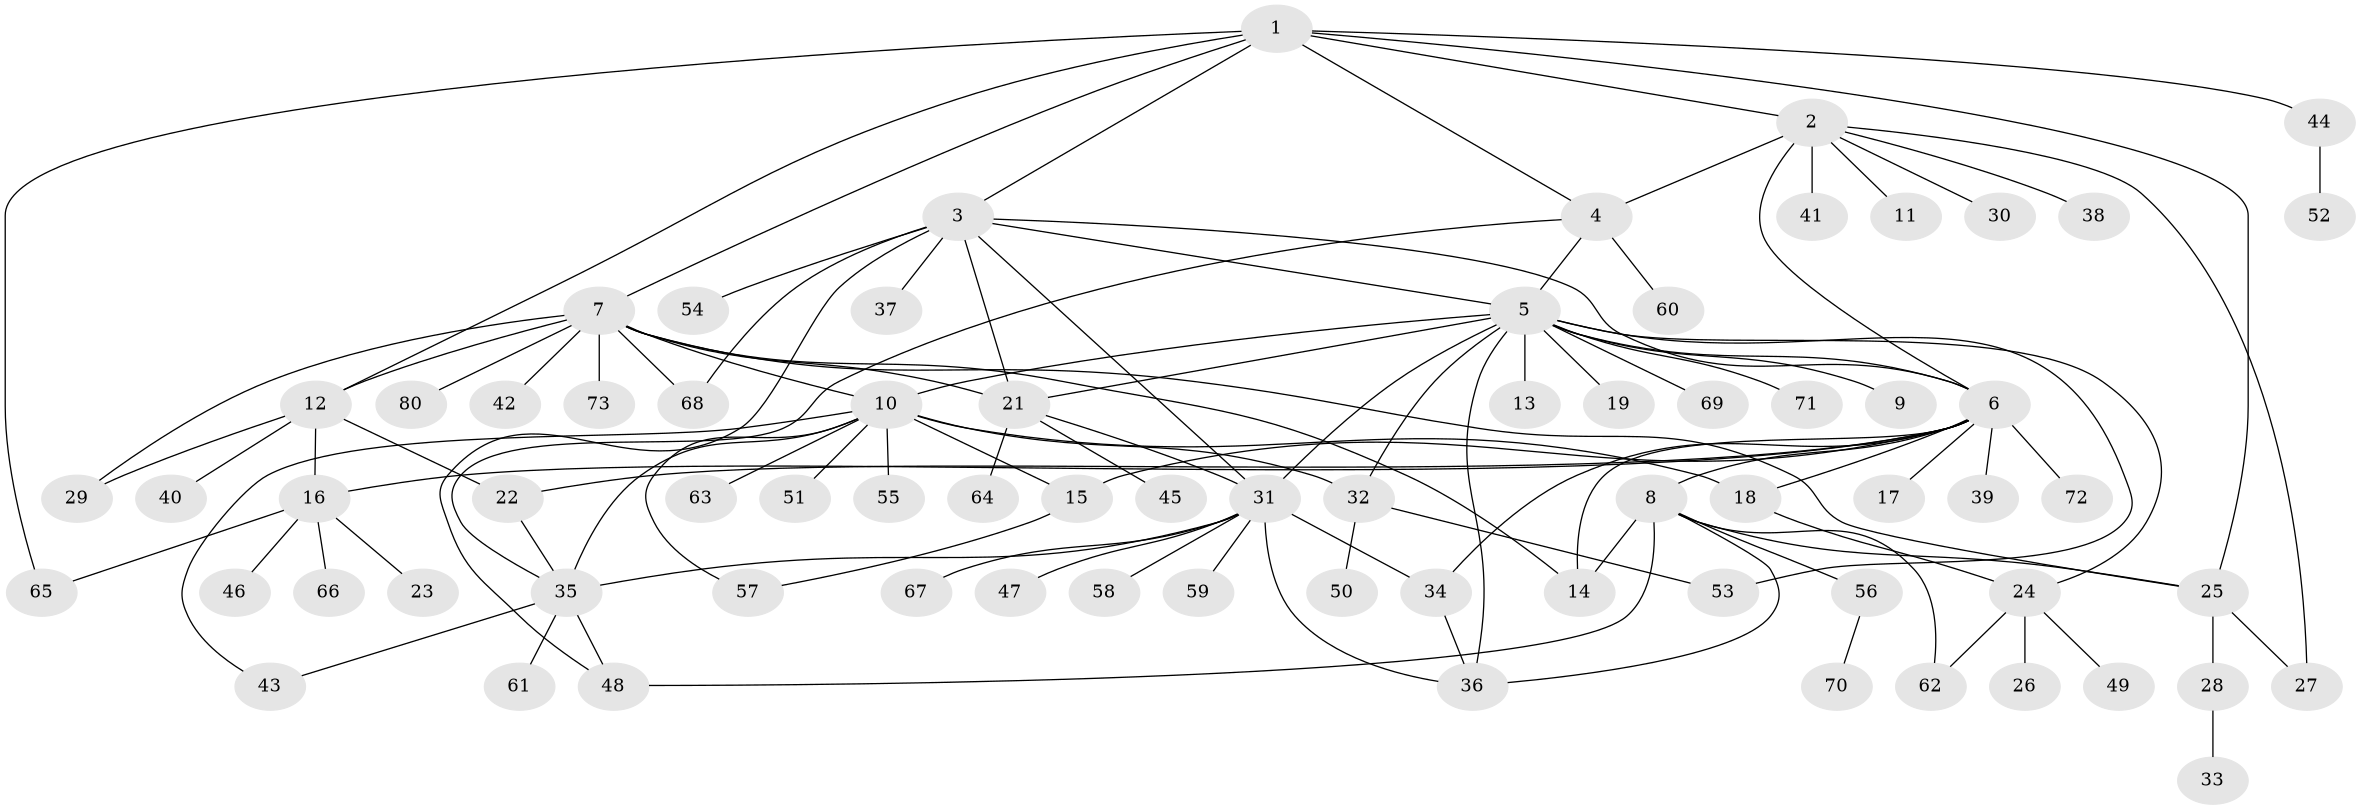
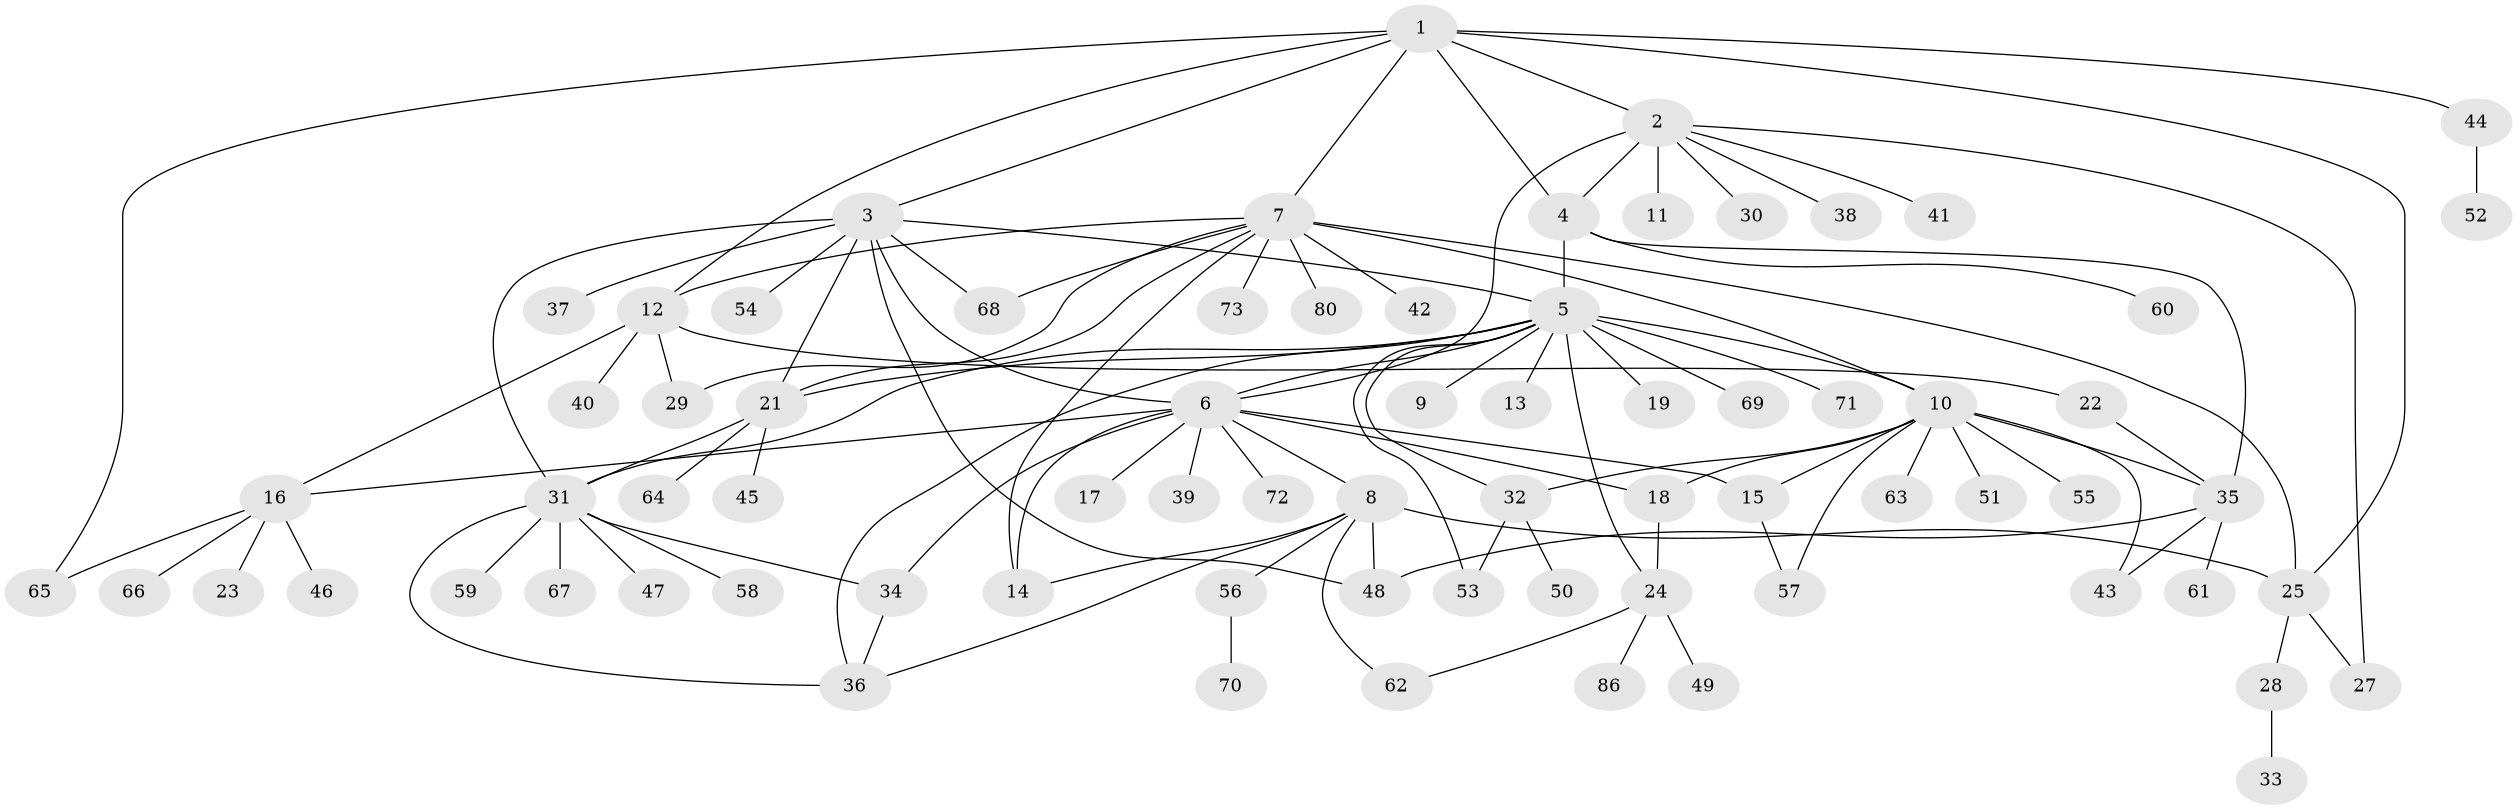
  graph {
    node [color=gray90 style=filled]
    edge [weight=1.0]
    1
    2
    3
    4
    7
    12
    25
    44
    65
    6
    11
    27
    30
    38
    41
    5
    21
    31
    37
    48
    54
    68
    35
    60
    29
    10
    14
    n28 [label=80]
    42
    73
    16
    22
    40
    28
    52
    8
    15
    17
    18
    34
    39
    72
    9
    13
    19
    24
    32
    36
    53
    69
    71
    45
    64
    47
    58
    59
    67
    43
    61
    51
    55
    57
    63
    62
-   26
+   26 [label=86]
    49
    50
    56
    23
    46
    66
    70
    33
    1 -- 2
    1 -- 3
    1 -- 4
    1 -- 7
    1 -- 12
    1 -- 25
    1 -- 44
    1 -- 65
    2 -- 4 [weight=2.0]
    2 -- 6
    2 -- 11
    2 -- 27
    2 -- 30
    2 -- 38
    2 -- 41
    3 -- 6
    3 -- 5
    3 -- 21
    3 -- 31
    3 -- 37
    3 -- 48
    3 -- 54
    3 -- 68
    4 -- 5
    4 -- 35
    4 -- 60
    7 -- 12
    7 -- 25
    7 -- 21
    7 -- 68
    7 -- 29
    7 -- 10 [weight=2.0]
    7 -- 14
    7 -- n28
    7 -- 42
    7 -- 73
    12 -- 29
    12 -- 16
    12 -- 22
    12 -- 40
    25 -- 27
    25 -- 28
    44 -- 52
    6 -- 14
    6 -- 16
-   6 -- 22
    6 -- 8
    6 -- 15
    6 -- 17
    6 -- 18
    6 -- 34
    6 -- 39
    6 -- 72
    5 -- 6
    5 -- 21
    5 -- 31
    5 -- 10
    5 -- 9
    5 -- 13
    5 -- 19
    5 -- 24
    5 -- 32
    5 -- 36
    5 -- 53
    5 -- 69
    5 -- 71
    21 -- 31
    21 -- 45
    21 -- 64
-   31 -- 35
    31 -- 34
    31 -- 36
    31 -- 47
    31 -- 58
    31 -- 59
    31 -- 67
    35 -- 48
    35 -- 43
    35 -- 61
    10 -- 35
    10 -- 15
    10 -- 18
    10 -- 32
    10 -- 43
    10 -- 51
    10 -- 55
    10 -- 57
    10 -- 63
    16 -- 65
    16 -- 23
    16 -- 46
    16 -- 66
    22 -- 35
    28 -- 33
    8 -- 25
    8 -- 48
    8 -- 14
    8 -- 36
    8 -- 62
    8 -- 56
    15 -- 57
    18 -- 24
    34 -- 36
    24 -- 62
    24 -- 26
    24 -- 49
    32 -- 53
    32 -- 50
    56 -- 70
  }
